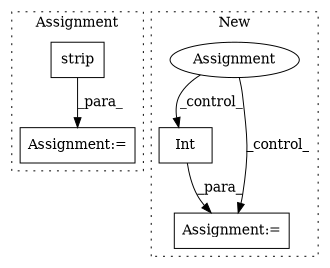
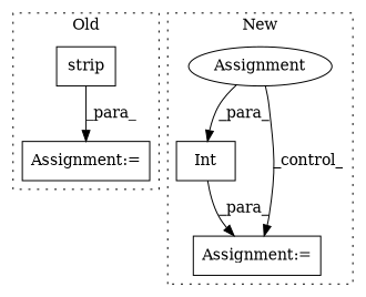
  digraph {
    node [a=32 l=1 shape=box]
    n1 [l=7 label=strip s=18397]
    n2 [a=7 label="Assignment:=" s=18372]
    n3 [l="4,1" label=Int s="19823,19842"]
    n4 [a=7 label="Assignment:=" s=19822]
    n5 [a=42 label=Assignment shape=ellipse l=""]
    subgraph cluster_1 {
-     label=Assignment
+     label=Old
      style=dotted
      n1
      n2
    }
    subgraph cluster_2 {
      label=New
      style=dotted
      n3
      n4
      n5
    }
    n1 -> n2 [label=_para_]
    n3 -> n4 [label=_para_]
-   n5 -> n3 [label=_control_]
+   n5 -> n3 [label=_para_]
    n5 -> n4 [label=_control_]
  }
